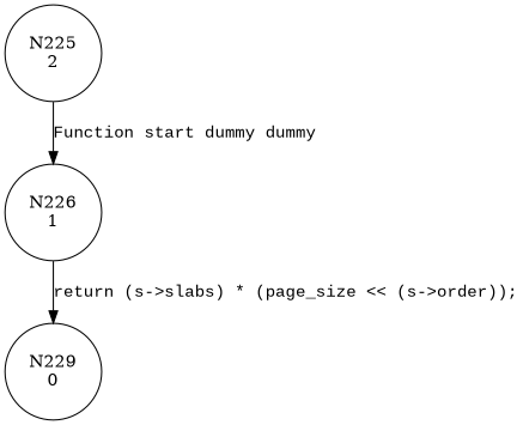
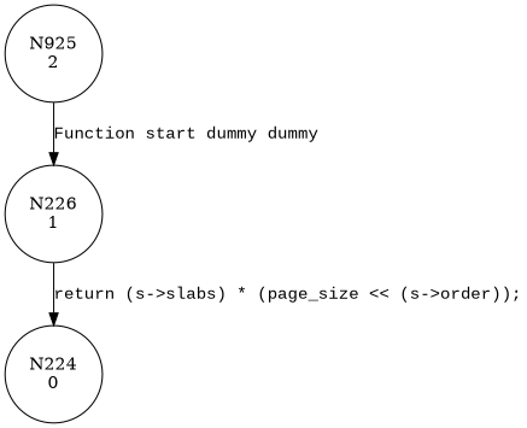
  digraph {
    node [shape=circle]
    edge [fontname="Courier New"]
-   n1 [label="N225\n2"]
+   n1 [label="N925\n2"]
    n2 [label="N226\n1"]
-   n3 [label="N229\n0"]
+   n3 [label="N224\n0"]
    n1 -> n2 [label="Function start dummy dummy"]
    n2 -> n3 [label="return (s->slabs) * (page_size << (s->order));"]
  }
